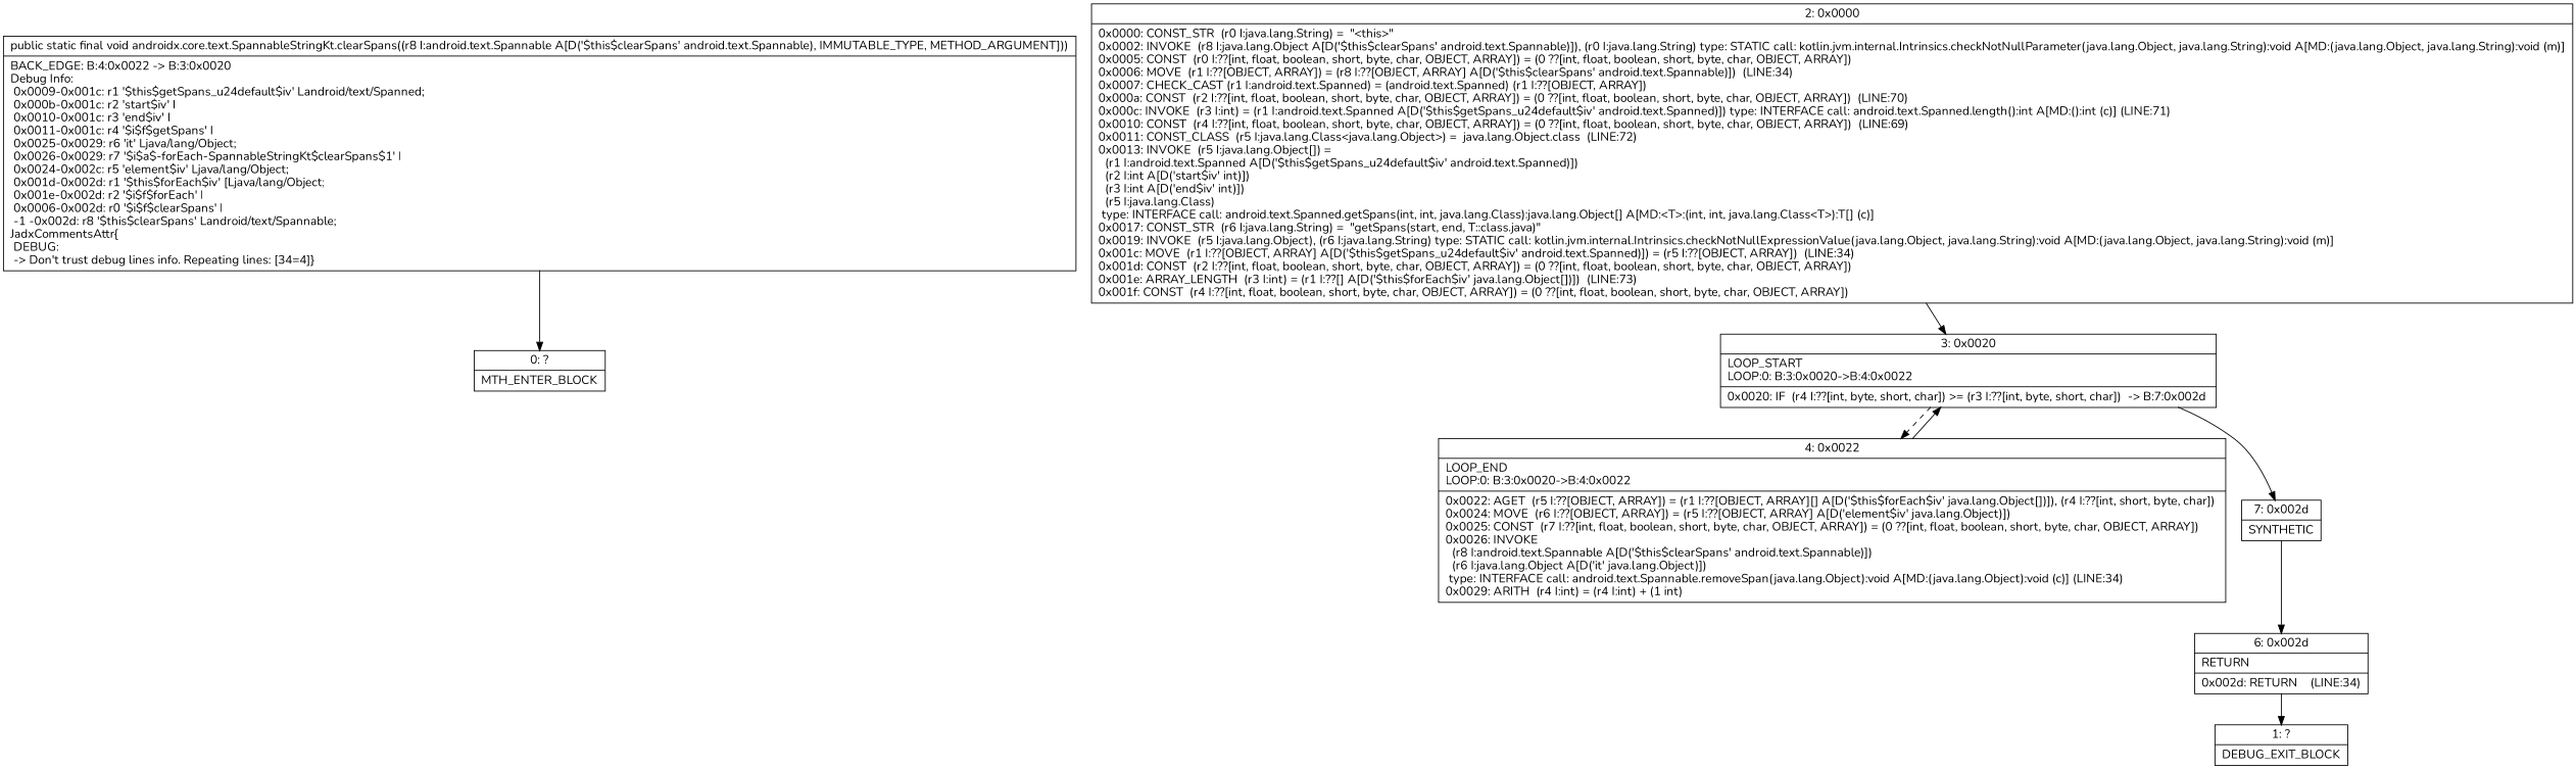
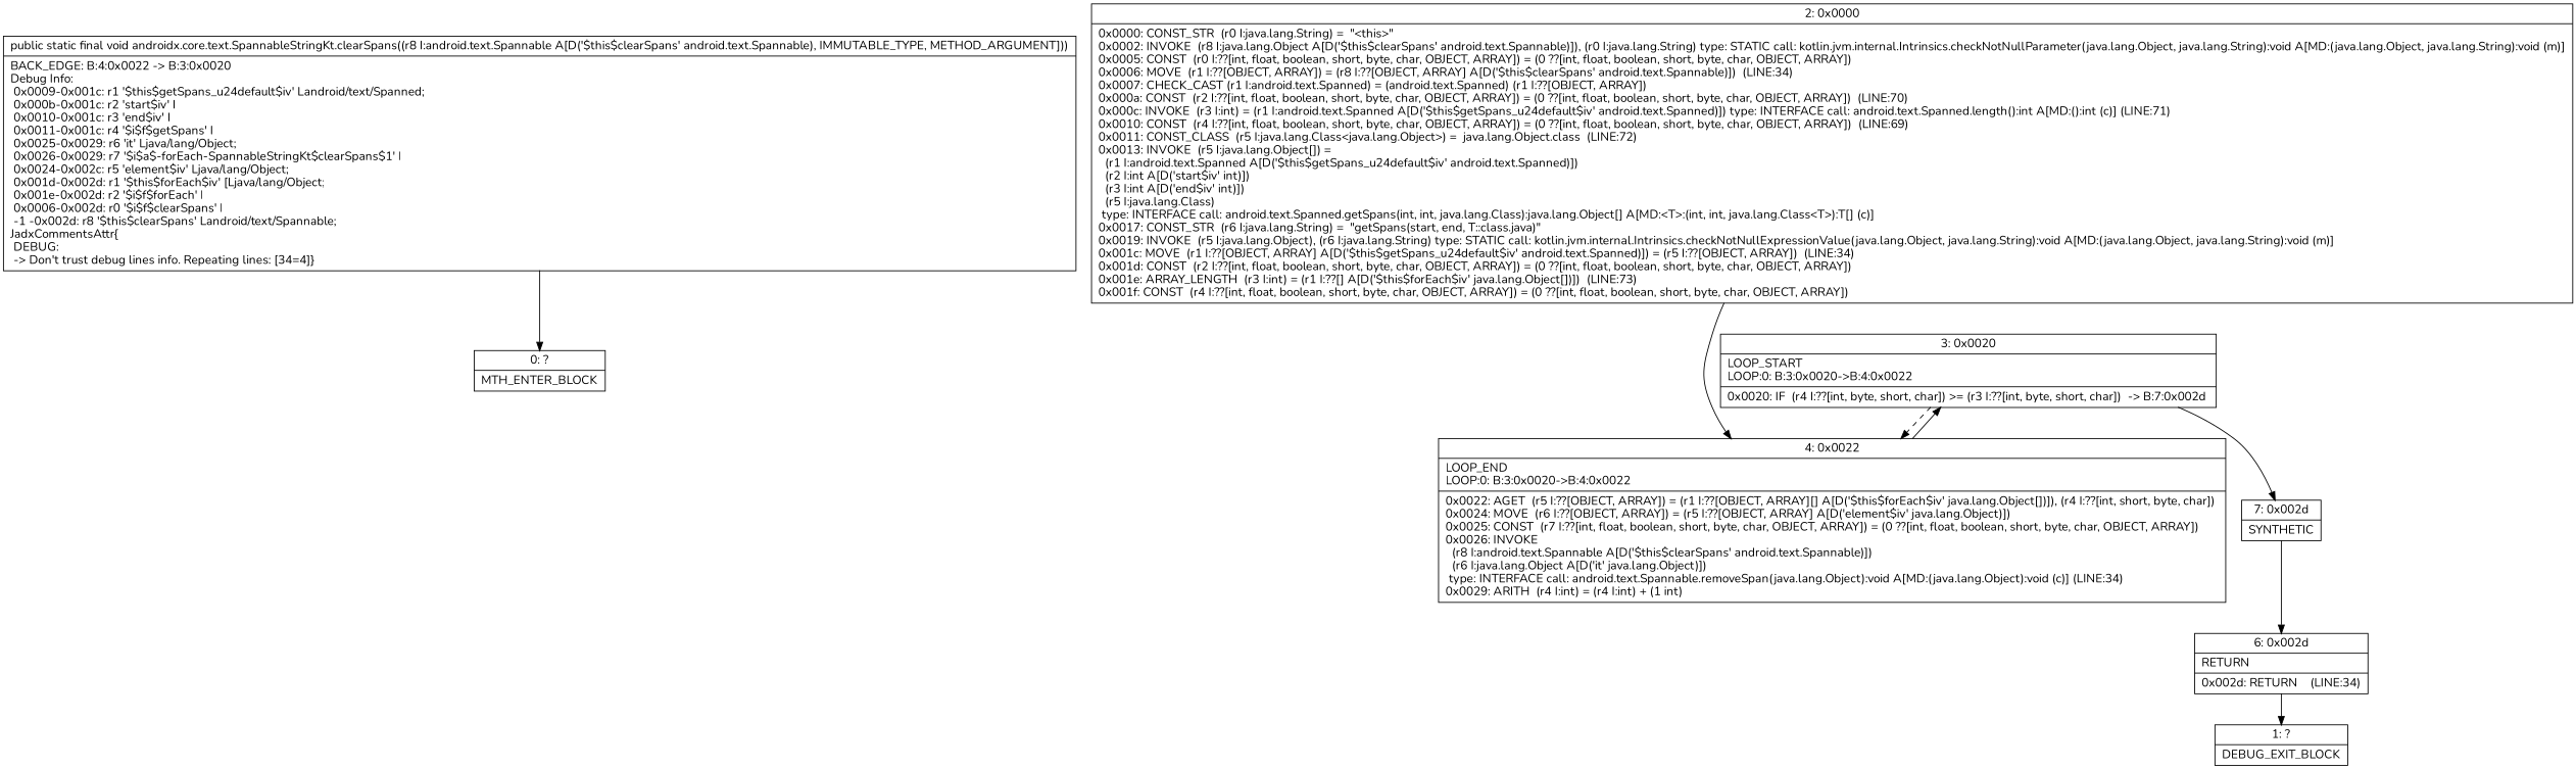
  digraph {
    fontname=Nunito
    node [fontname=Nunito shape=record]
    edge [fontname=Nunito]
    n1 [label="{0\:\ ?|MTH_ENTER_BLOCK\l}"]
    n2 [label="{2\:\ 0x0000|0x0000: CONST_STR  (r0 I:java.lang.String) =  \"\<this\>\" \l0x0002: INVOKE  (r8 I:java.lang.Object A[D('$this$clearSpans' android.text.Spannable)]), (r0 I:java.lang.String) type: STATIC call: kotlin.jvm.internal.Intrinsics.checkNotNullParameter(java.lang.Object, java.lang.String):void A[MD:(java.lang.Object, java.lang.String):void (m)]\l0x0005: CONST  (r0 I:??[int, float, boolean, short, byte, char, OBJECT, ARRAY]) = (0 ??[int, float, boolean, short, byte, char, OBJECT, ARRAY]) \l0x0006: MOVE  (r1 I:??[OBJECT, ARRAY]) = (r8 I:??[OBJECT, ARRAY] A[D('$this$clearSpans' android.text.Spannable)])  (LINE:34)\l0x0007: CHECK_CAST (r1 I:android.text.Spanned) = (android.text.Spanned) (r1 I:??[OBJECT, ARRAY]) \l0x000a: CONST  (r2 I:??[int, float, boolean, short, byte, char, OBJECT, ARRAY]) = (0 ??[int, float, boolean, short, byte, char, OBJECT, ARRAY])  (LINE:70)\l0x000c: INVOKE  (r3 I:int) = (r1 I:android.text.Spanned A[D('$this$getSpans_u24default$iv' android.text.Spanned)]) type: INTERFACE call: android.text.Spanned.length():int A[MD:():int (c)] (LINE:71)\l0x0010: CONST  (r4 I:??[int, float, boolean, short, byte, char, OBJECT, ARRAY]) = (0 ??[int, float, boolean, short, byte, char, OBJECT, ARRAY])  (LINE:69)\l0x0011: CONST_CLASS  (r5 I:java.lang.Class\<java.lang.Object\>) =  java.lang.Object.class  (LINE:72)\l0x0013: INVOKE  (r5 I:java.lang.Object[]) = \l  (r1 I:android.text.Spanned A[D('$this$getSpans_u24default$iv' android.text.Spanned)])\l  (r2 I:int A[D('start$iv' int)])\l  (r3 I:int A[D('end$iv' int)])\l  (r5 I:java.lang.Class)\l type: INTERFACE call: android.text.Spanned.getSpans(int, int, java.lang.Class):java.lang.Object[] A[MD:\<T\>:(int, int, java.lang.Class\<T\>):T[] (c)]\l0x0017: CONST_STR  (r6 I:java.lang.String) =  \"getSpans(start, end, T::class.java)\" \l0x0019: INVOKE  (r5 I:java.lang.Object), (r6 I:java.lang.String) type: STATIC call: kotlin.jvm.internal.Intrinsics.checkNotNullExpressionValue(java.lang.Object, java.lang.String):void A[MD:(java.lang.Object, java.lang.String):void (m)]\l0x001c: MOVE  (r1 I:??[OBJECT, ARRAY] A[D('$this$getSpans_u24default$iv' android.text.Spanned)]) = (r5 I:??[OBJECT, ARRAY])  (LINE:34)\l0x001d: CONST  (r2 I:??[int, float, boolean, short, byte, char, OBJECT, ARRAY]) = (0 ??[int, float, boolean, short, byte, char, OBJECT, ARRAY]) \l0x001e: ARRAY_LENGTH  (r3 I:int) = (r1 I:??[] A[D('$this$forEach$iv' java.lang.Object[])])  (LINE:73)\l0x001f: CONST  (r4 I:??[int, float, boolean, short, byte, char, OBJECT, ARRAY]) = (0 ??[int, float, boolean, short, byte, char, OBJECT, ARRAY]) \l}"]
    n3 [label="{3\:\ 0x0020|LOOP_START\lLOOP:0: B:3:0x0020\-\>B:4:0x0022\l|0x0020: IF  (r4 I:??[int, byte, short, char]) \>= (r3 I:??[int, byte, short, char])  \-\> B:7:0x002d \l}"]
    n4 [label="{4\:\ 0x0022|LOOP_END\lLOOP:0: B:3:0x0020\-\>B:4:0x0022\l|0x0022: AGET  (r5 I:??[OBJECT, ARRAY]) = (r1 I:??[OBJECT, ARRAY][] A[D('$this$forEach$iv' java.lang.Object[])]), (r4 I:??[int, short, byte, char]) \l0x0024: MOVE  (r6 I:??[OBJECT, ARRAY]) = (r5 I:??[OBJECT, ARRAY] A[D('element$iv' java.lang.Object)]) \l0x0025: CONST  (r7 I:??[int, float, boolean, short, byte, char, OBJECT, ARRAY]) = (0 ??[int, float, boolean, short, byte, char, OBJECT, ARRAY]) \l0x0026: INVOKE  \l  (r8 I:android.text.Spannable A[D('$this$clearSpans' android.text.Spannable)])\l  (r6 I:java.lang.Object A[D('it' java.lang.Object)])\l type: INTERFACE call: android.text.Spannable.removeSpan(java.lang.Object):void A[MD:(java.lang.Object):void (c)] (LINE:34)\l0x0029: ARITH  (r4 I:int) = (r4 I:int) + (1 int) \l}"]
    n5 [label="{7\:\ 0x002d|SYNTHETIC\l}"]
    n6 [label="{6\:\ 0x002d|RETURN\l|0x002d: RETURN    (LINE:34)\l}"]
    n7 [label="{1\:\ ?|DEBUG_EXIT_BLOCK\l}"]
    n8 [label="{public static final void androidx.core.text.SpannableStringKt.clearSpans((r8 I:android.text.Spannable A[D('$this$clearSpans' android.text.Spannable), IMMUTABLE_TYPE, METHOD_ARGUMENT]))  | BACK_EDGE: B:4:0x0022 \-\> B:3:0x0020\lDebug Info:\l  0x0009\-0x001c: r1 '$this$getSpans_u24default$iv' Landroid\/text\/Spanned;\l  0x000b\-0x001c: r2 'start$iv' I\l  0x0010\-0x001c: r3 'end$iv' I\l  0x0011\-0x001c: r4 '$i$f$getSpans' I\l  0x0025\-0x0029: r6 'it' Ljava\/lang\/Object;\l  0x0026\-0x0029: r7 '$i$a$\-forEach\-SpannableStringKt$clearSpans$1' I\l  0x0024\-0x002c: r5 'element$iv' Ljava\/lang\/Object;\l  0x001d\-0x002d: r1 '$this$forEach$iv' [Ljava\/lang\/Object;\l  0x001e\-0x002d: r2 '$i$f$forEach' I\l  0x0006\-0x002d: r0 '$i$f$clearSpans' I\l  \-1 \-0x002d: r8 '$this$clearSpans' Landroid\/text\/Spannable;\lJadxCommentsAttr\{\l DEBUG: \l \-\> Don't trust debug lines info. Repeating lines: [34=4]\}\l}"]
-   n2 -> n3
+   n2 -> n4
    n3 -> n4 [style=dashed]
    n3 -> n5
    n4 -> n3
    n5 -> n6
    n6 -> n7
    n8 -> n1
  }
